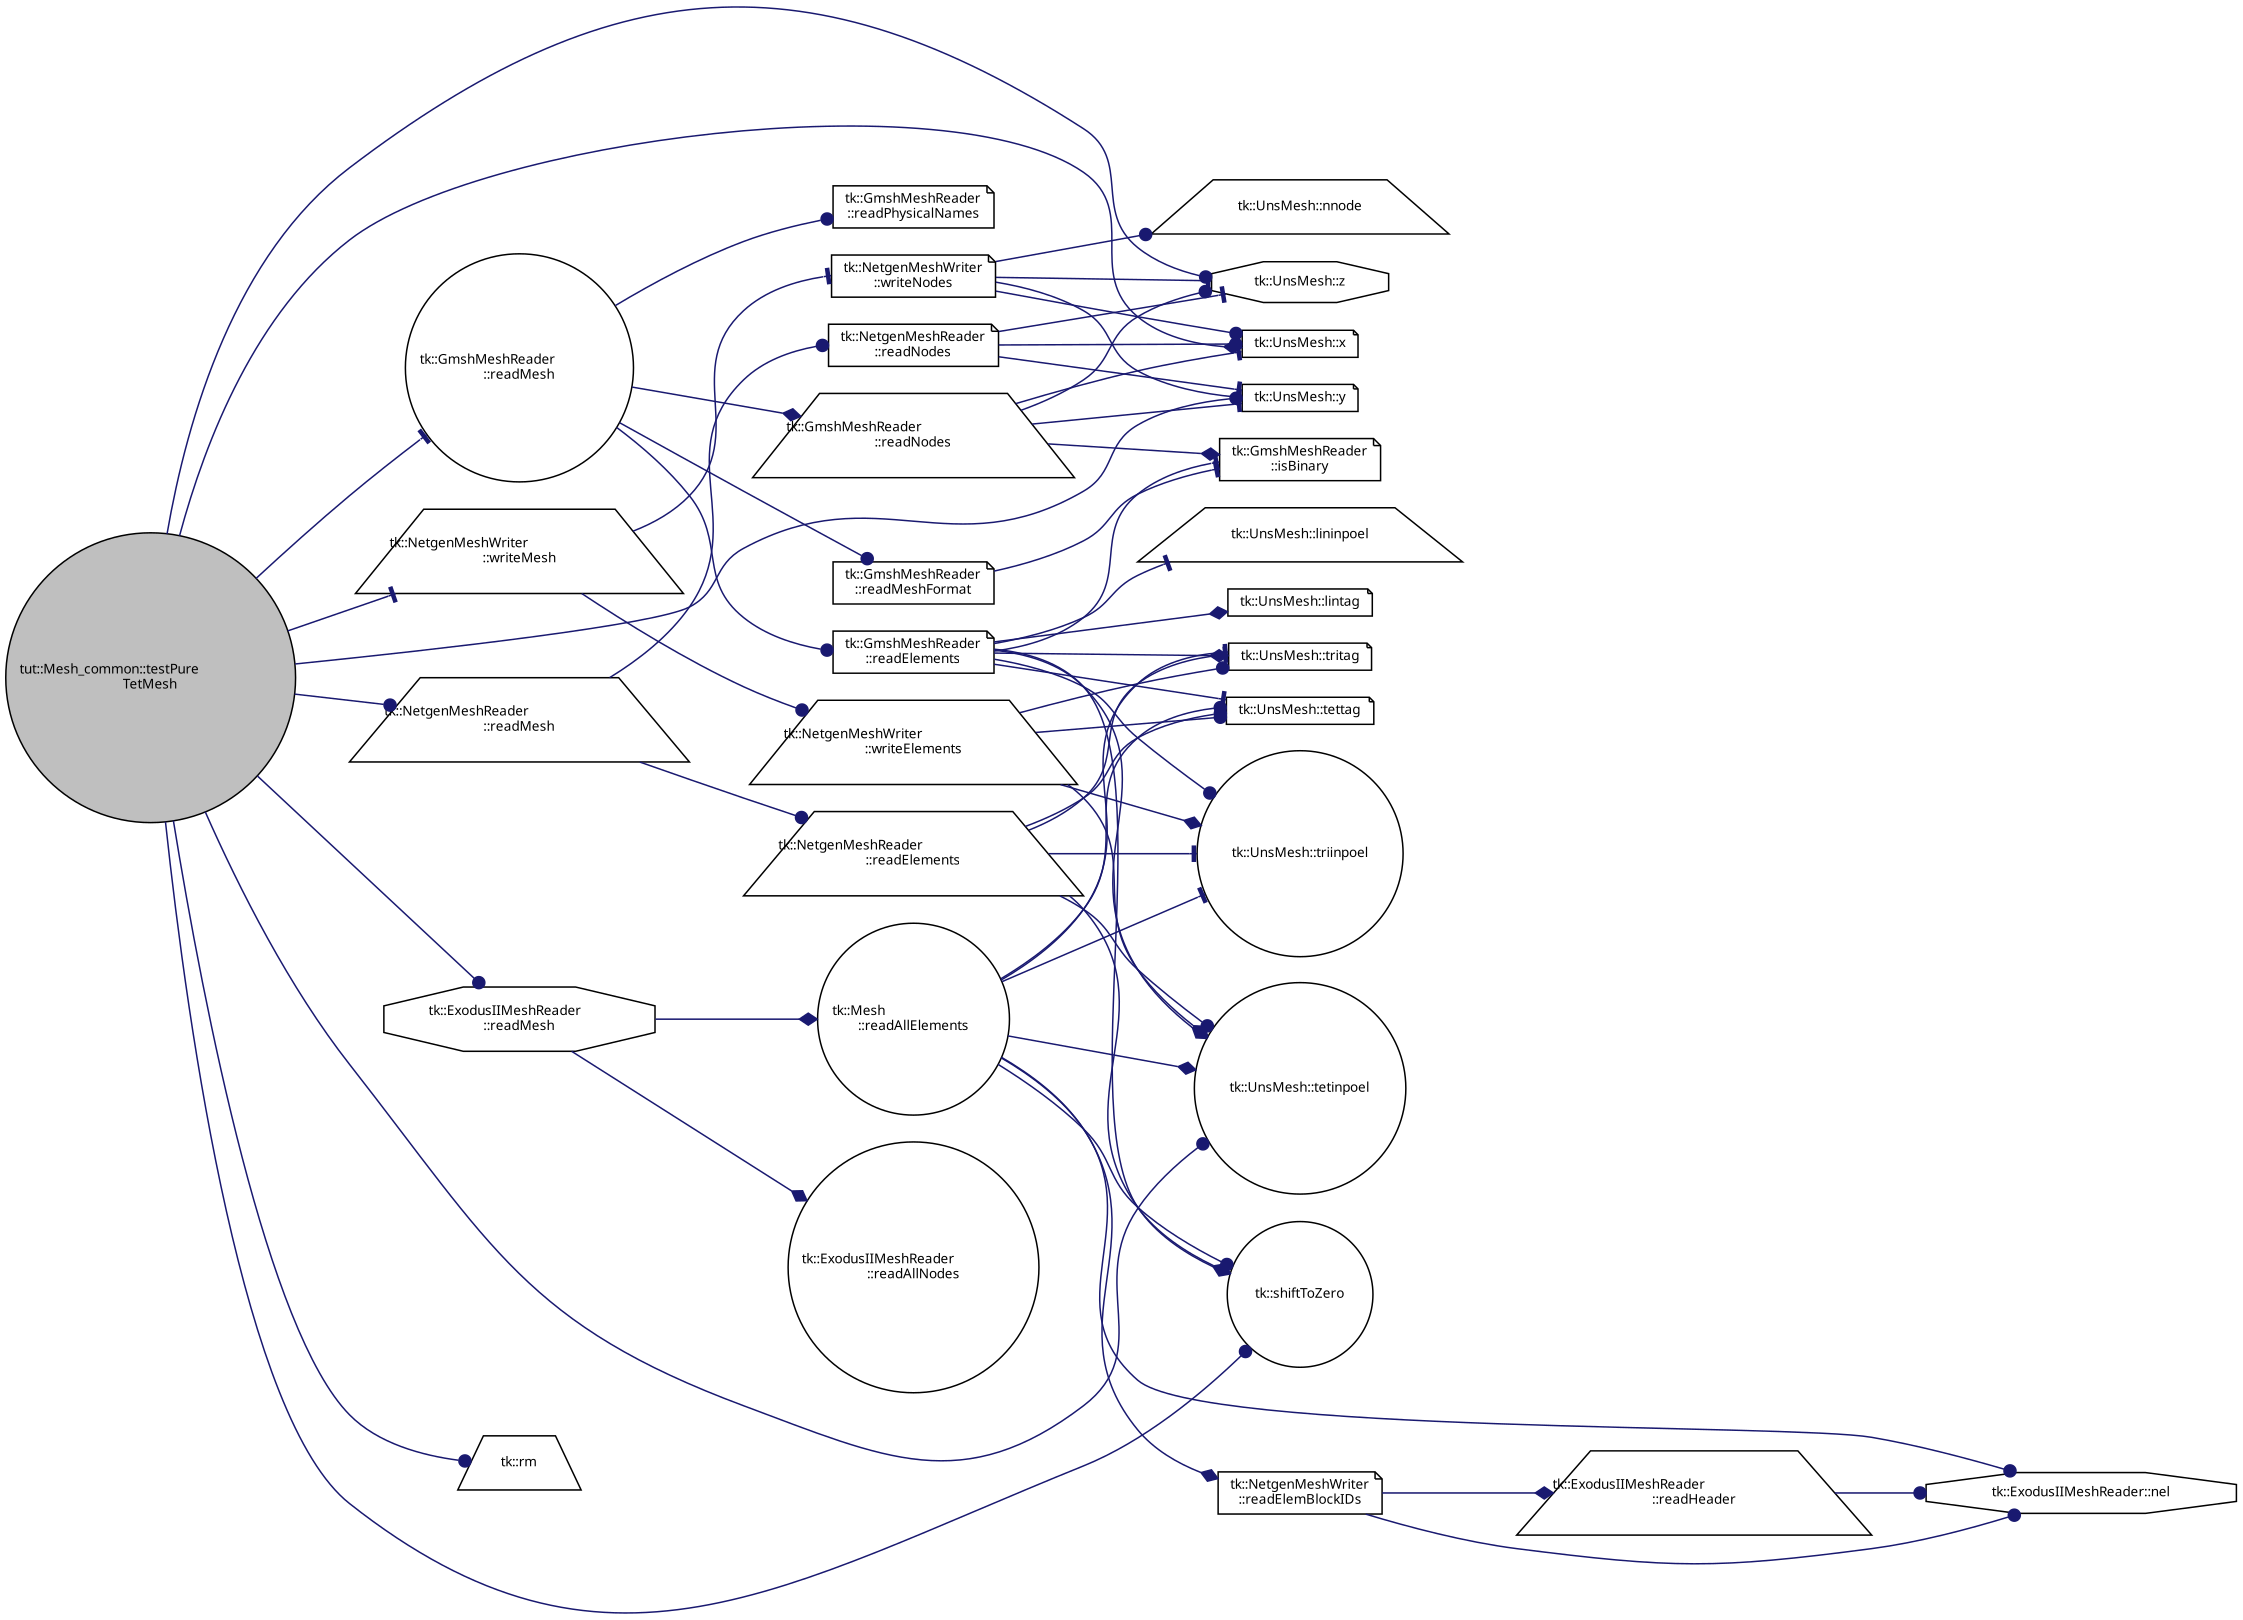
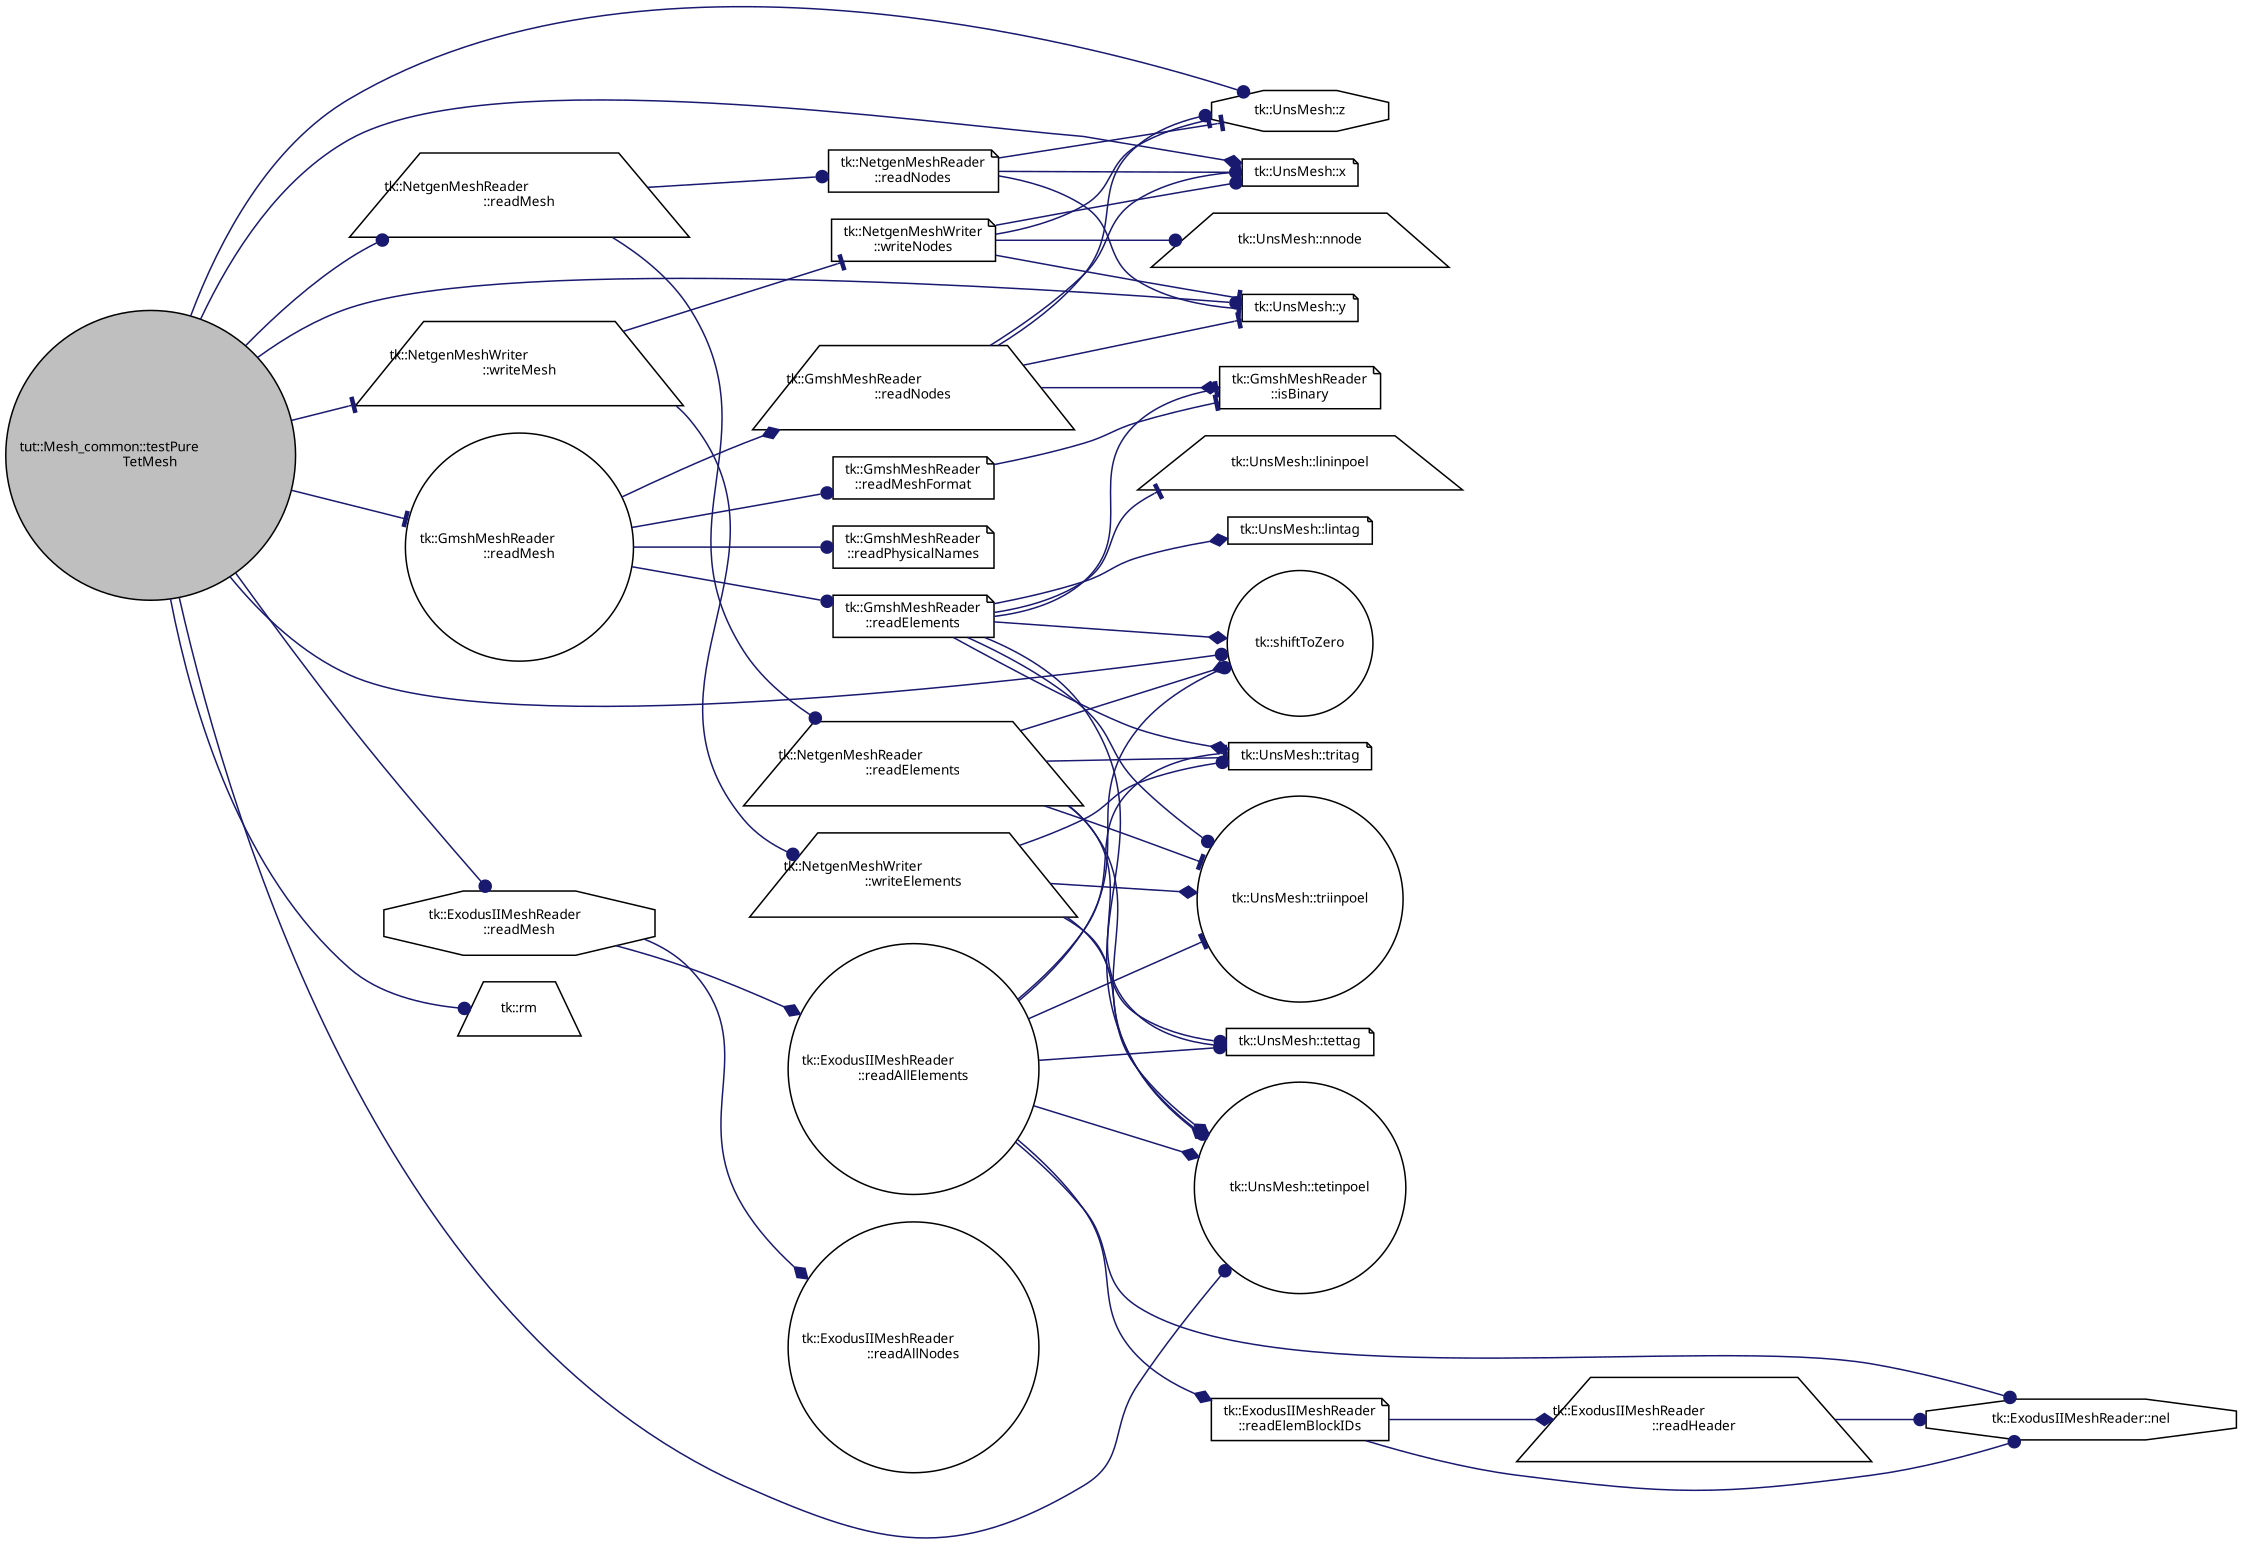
  digraph {
    rankdir=LR
    node [color=black fontname="sans-serif" fontsize=9 shape=note]
    edge [arrowhead=dot color=midnightblue fontname="sans-serif" fontsize=9 labelfontname="sans-serif" labelfontsize=9 style=solid]
    n1 [fillcolor=grey75 fontcolor=black height=0.2 label="tut::Mesh_common::testPure\lTetMesh" shape=circle style=filled width=0.4]
    n2 [height=0.2 label="tk::NetgenMeshReader\l::readMesh" shape=trapezium width=0.4]
    n3 [height=0.2 label="tk::shiftToZero" shape=circle width=0.4]
    n4 [height=0.2 label="tk::UnsMesh::tetinpoel" shape=circle width=0.4]
    n5 [height=0.2 label="tk::UnsMesh::x" width=0.4]
    n6 [height=0.2 label="tk::UnsMesh::y" width=0.4]
    n7 [height=0.2 label="tk::UnsMesh::z" shape=octagon width=0.4]
    n8 [height=0.2 label="tk::GmshMeshReader\l::readMesh" shape=circle width=0.4]
    n9 [height=0.2 label="tk::ExodusIIMeshReader\l::readMesh" shape=octagon width=0.4]
    n10 [height=0.2 label="tk::rm" shape=trapezium width=0.4]
    n11 [height=0.2 label="tk::NetgenMeshWriter\l::writeMesh" shape=trapezium width=0.4]
    n12 [height=0.2 label="tk::NetgenMeshReader\l::readElements" shape=trapezium width=0.4]
    n13 [height=0.2 label="tk::NetgenMeshReader\l::readNodes" width=0.4]
    n14 [height=0.2 label="tk::GmshMeshReader\l::readElements" width=0.4]
    n15 [height=0.2 label="tk::GmshMeshReader\l::readMeshFormat" width=0.4]
    n16 [height=0.2 label="tk::GmshMeshReader\l::readNodes" shape=trapezium width=0.4]
    n17 [height=0.2 label="tk::GmshMeshReader\l::readPhysicalNames" width=0.4]
-   n18 [height=0.2 label="tk::Mesh\l::readAllElements" shape=circle width=0.4]
+   n18 [height=0.2 label="tk::ExodusIIMeshReader\l::readAllElements" shape=circle width=0.4]
    n19 [height=0.2 label="tk::ExodusIIMeshReader\l::readAllNodes" shape=circle width=0.4]
    n20 [height=0.2 label="tk::NetgenMeshWriter\l::writeElements" shape=trapezium width=0.4]
    n21 [height=0.2 label="tk::NetgenMeshWriter\l::writeNodes" width=0.4]
    n22 [height=0.2 label="tk::UnsMesh::tettag" width=0.4]
    n23 [height=0.2 label="tk::UnsMesh::triinpoel" shape=circle width=0.4]
    n24 [height=0.2 label="tk::UnsMesh::tritag" width=0.4]
    n25 [height=0.2 label="tk::GmshMeshReader\l::isBinary" width=0.4]
    n26 [height=0.2 label="tk::UnsMesh::lininpoel" shape=trapezium width=0.4]
    n27 [height=0.2 label="tk::UnsMesh::lintag" width=0.4]
    n28 [height=0.2 label="tk::ExodusIIMeshReader::nel" shape=octagon width=0.4]
-   n29 [height=0.2 label="tk::NetgenMeshWriter\l::readElemBlockIDs" width=0.4]
+   n29 [height=0.2 label="tk::ExodusIIMeshReader\l::readElemBlockIDs" width=0.4]
    n30 [height=0.2 label="tk::ExodusIIMeshReader\l::readHeader" shape=trapezium width=0.4]
    n31 [height=0.2 label="tk::UnsMesh::nnode" shape=trapezium width=0.4]
    n1 -> n2
    n1 -> n3
    n1 -> n4
    n1 -> n5 [arrowhead=diamond]
    n1 -> n6
    n1 -> n7
    n1 -> n8 [arrowhead=tee]
    n1 -> n9
    n1 -> n10
    n1 -> n11 [arrowhead=tee]
    n2 -> n12
    n2 -> n13
    n8 -> n14
    n8 -> n15
    n8 -> n16 [arrowhead=diamond]
    n8 -> n17
    n9 -> n18 [arrowhead=diamond]
    n9 -> n19 [arrowhead=diamond]
    n11 -> n20
    n11 -> n21 [arrowhead=tee]
    n12 -> n3 [arrowhead=diamond]
    n12 -> n4
    n12 -> n22
    n12 -> n23 [arrowhead=tee]
    n12 -> n24 [arrowhead=tee]
    n13 -> n5
    n13 -> n6 [arrowhead=tee]
    n13 -> n7 [arrowhead=tee]
    n14 -> n3 [arrowhead=diamond]
    n14 -> n4 [arrowhead=diamond]
-   n14 -> n22 [arrowhead=tee]
    n14 -> n23
    n14 -> n24 [arrowhead=diamond]
    n14 -> n25 [arrowhead=tee]
    n14 -> n26 [arrowhead=tee]
    n14 -> n27 [arrowhead=diamond]
    n15 -> n25 [arrowhead=tee]
    n16 -> n5 [arrowhead=tee]
    n16 -> n6 [arrowhead=tee]
    n16 -> n7
    n16 -> n25 [arrowhead=diamond]
    n18 -> n3
    n18 -> n4 [arrowhead=diamond]
    n18 -> n22
    n18 -> n23 [arrowhead=tee]
    n18 -> n24 [arrowhead=tee]
    n18 -> n28
    n18 -> n29 [arrowhead=diamond]
    n20 -> n4 [arrowhead=diamond]
    n20 -> n22
    n20 -> n23 [arrowhead=diamond]
    n20 -> n24
    n21 -> n5
    n21 -> n6 [arrowhead=tee]
    n21 -> n7 [arrowhead=tee]
    n21 -> n31
    n29 -> n28
    n29 -> n30 [arrowhead=diamond]
    n30 -> n28
  }
